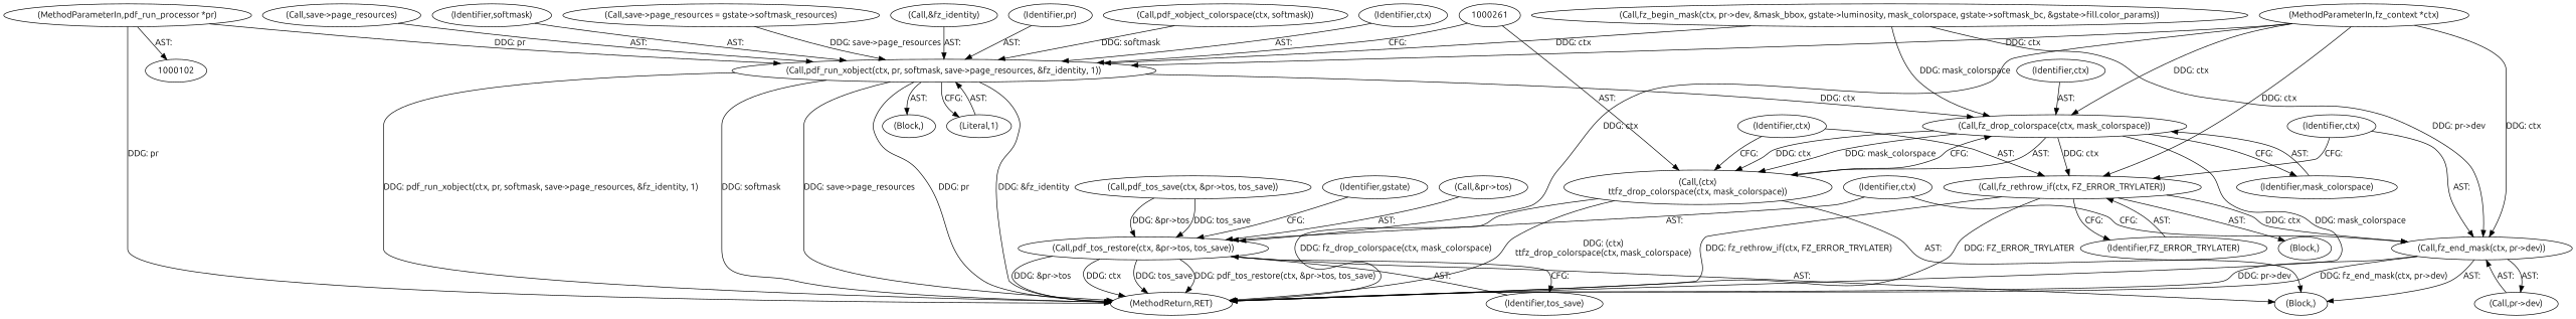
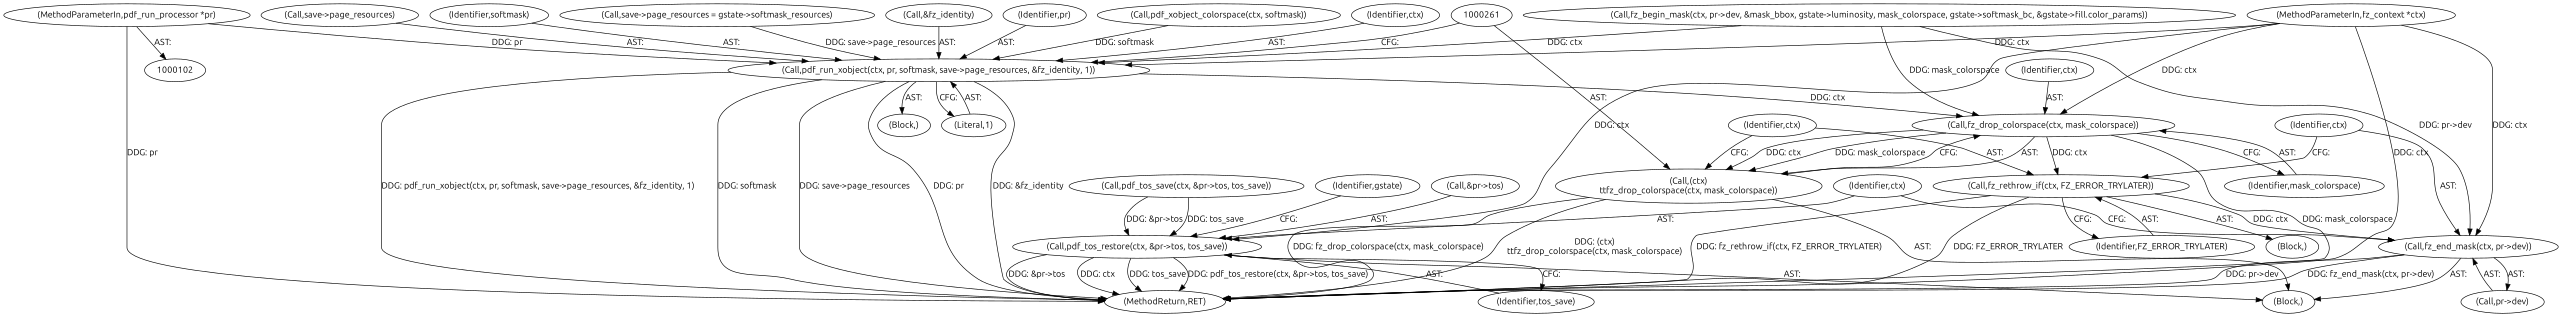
  digraph {
    fontname=Ubuntu
    node [fontname=Ubuntu]
    edge [fontname=Ubuntu]
    n1 [label="(MethodParameterIn,pdf_run_processor *pr)"]
    n2 [label="(Call,pdf_run_xobject(ctx, pr, softmask, save->page_resources, &fz_identity, 1))"]
    n3 [label="(MethodReturn,RET)"]
    1000102
    n5 [label="(Call,fz_drop_colorspace(ctx, mask_colorspace))"]
    n6 [label="(Block,)"]
    n7 [label="(Literal,1)"]
    n8 [label="(Call,(ctx)\n\t\tfz_drop_colorspace(ctx, mask_colorspace))"]
    n9 [label="(Call,fz_rethrow_if(ctx, FZ_ERROR_TRYLATER))"]
    n10 [label="(Identifier,mask_colorspace)"]
    n11 [label="(Block,)"]
    n12 [label="(Call,fz_end_mask(ctx, pr->dev))"]
    n13 [label="(Identifier,FZ_ERROR_TRYLATER)"]
    n14 [label="(Block,)"]
    n15 [label="(Call,pr->dev)"]
    n16 [label="(Call,pdf_tos_restore(ctx, &pr->tos, tos_save))"]
    n17 [label="(Identifier,tos_save)"]
    n18 [label="(Call,pdf_tos_save(ctx, &pr->tos, tos_save))"]
    n19 [label="(Identifier,gstate)"]
    n20 [label="(Call,save->page_resources)"]
    n21 [label="(Identifier,ctx)"]
    n22 [label="(Identifier,softmask)"]
    n23 [label="(Call,save->page_resources = gstate->softmask_resources)"]
    n24 [label="(Identifier,ctx)"]
    n25 [label="(Call,&fz_identity)"]
    n26 [label="(Identifier,pr)"]
    n27 [label="(Identifier,ctx)"]
    n28 [label="(Call,&pr->tos)"]
    n29 [label="(Call,pdf_xobject_colorspace(ctx, softmask))"]
    n30 [label="(Call,fz_begin_mask(ctx, pr->dev, &mask_bbox, gstate->luminosity, mask_colorspace, gstate->softmask_bc, &gstate->fill.color_params))"]
    n31 [label="(Identifier,ctx)"]
    n32 [label="(MethodParameterIn,fz_context *ctx)"]
    n33 [label="(Identifier,ctx)"]
    1000261
    n1 -> n2 [label="DDG: pr"]
    n1 -> n3 [label="DDG: pr"]
    n1 -> 1000102 [label="AST: "]
    n2 -> n3 [label="DDG: softmask"]
    n2 -> n3 [label="DDG: save->page_resources"]
    n2 -> n3 [label="DDG: pr"]
    n2 -> n3 [label="DDG: &fz_identity"]
    n2 -> n3 [label="DDG: pdf_run_xobject(ctx, pr, softmask, save->page_resources, &fz_identity, 1)"]
    n2 -> n5 [label="DDG: ctx"]
    n2 -> n6 [label="AST: "]
    n2 -> n7 [label="CFG: "]
    n5 -> n3 [label="DDG: mask_colorspace"]
    n5 -> n8 [label="AST: "]
    n5 -> n8 [label="DDG: ctx"]
    n5 -> n8 [label="DDG: mask_colorspace"]
    n5 -> n9 [label="DDG: ctx"]
    n5 -> n10 [label="CFG: "]
    n7 -> n2 [label="AST: "]
    n8 -> n3 [label="DDG: fz_drop_colorspace(ctx, mask_colorspace)"]
    n8 -> n3 [label="DDG: (ctx)\n\t\tfz_drop_colorspace(ctx, mask_colorspace)"]
    n8 -> n5 [label="CFG: "]
    n8 -> n11 [label="AST: "]
    n9 -> n3 [label="DDG: FZ_ERROR_TRYLATER"]
    n9 -> n3 [label="DDG: fz_rethrow_if(ctx, FZ_ERROR_TRYLATER)"]
    n9 -> n12 [label="DDG: ctx"]
    n9 -> n13 [label="CFG: "]
    n9 -> n14 [label="AST: "]
    n10 -> n5 [label="AST: "]
    n12 -> n3 [label="DDG: fz_end_mask(ctx, pr->dev)"]
    n12 -> n3 [label="DDG: pr->dev"]
    n12 -> n11 [label="AST: "]
    n12 -> n15 [label="AST: "]
    n13 -> n9 [label="AST: "]
    n15 -> n12 [label="AST: "]
    n16 -> n3 [label="DDG: &pr->tos"]
    n16 -> n3 [label="DDG: ctx"]
    n16 -> n3 [label="DDG: tos_save"]
    n16 -> n3 [label="DDG: pdf_tos_restore(ctx, &pr->tos, tos_save)"]
    n16 -> n11 [label="AST: "]
    n16 -> n17 [label="CFG: "]
    n17 -> n16 [label="AST: "]
    n18 -> n16 [label="DDG: &pr->tos"]
    n18 -> n16 [label="DDG: tos_save"]
    n19 -> n16 [label="CFG: "]
    n20 -> n2 [label="AST: "]
    n21 -> n12 [label="CFG: "]
    n21 -> n16 [label="AST: "]
    n22 -> n2 [label="AST: "]
    n23 -> n2 [label="DDG: save->page_resources"]
    n24 -> n9 [label="CFG: "]
    n24 -> n12 [label="AST: "]
    n25 -> n2 [label="AST: "]
    n26 -> n2 [label="AST: "]
    n27 -> n8 [label="CFG: "]
    n27 -> n9 [label="AST: "]
    n28 -> n16 [label="AST: "]
    n29 -> n2 [label="DDG: softmask"]
    n30 -> n2 [label="DDG: ctx"]
    n30 -> n5 [label="DDG: mask_colorspace"]
    n30 -> n12 [label="DDG: pr->dev"]
    n31 -> n5 [label="AST: "]
    n32 -> n2 [label="DDG: ctx"]
    n32 -> n5 [label="DDG: ctx"]
-   n32 -> n9 [label="DDG: ctx"]
+   n32 -> n3 [label="DDG: ctx"]
    n32 -> n12 [label="DDG: ctx"]
    n32 -> n16 [label="DDG: ctx"]
    n33 -> n2 [label="AST: "]
    1000261 -> n2 [label="CFG: "]
    1000261 -> n8 [label="AST: "]
  }
